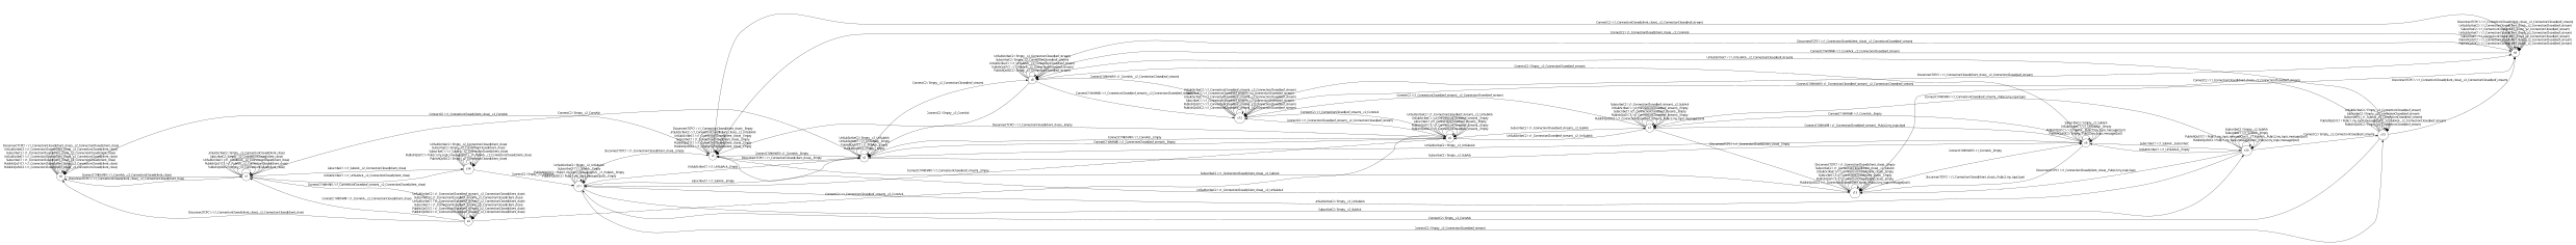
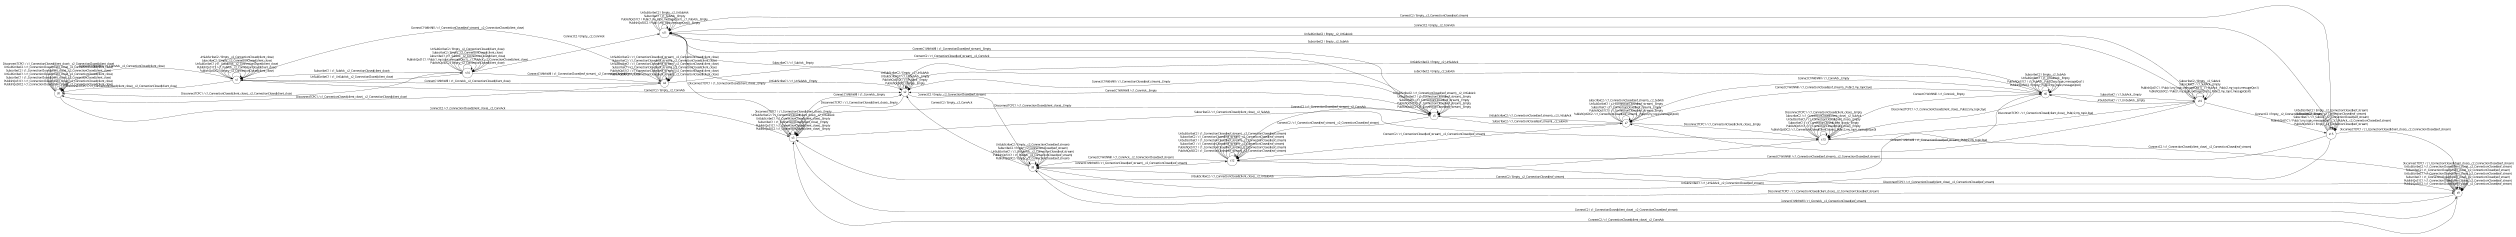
  digraph {
    fontname="Open Sans"
    rankdir=LR
    node [fontname="Open Sans" shape=circle]
    edge [fontname="Open Sans"]
    n1 [label=s0]
    n2 [label=s1]
    n3 [label=s3]
    n4 [label=s2]
    n5 [label=s4]
    n6 [label=s14]
    n7 [label=s9]
    n8 [label=s13]
    n9 [label=s5]
    n10 [label=s6]
    n11 [label=s8]
    n12 [label=s11]
    n13 [label=s7]
    n14 [label=s12]
    n15 [label=s10]
    n16 [label=s15]
    n1 -> n1 [label="PublishQoS0C2 / c1_ConnectionClosed(client_close)__c2_ConnectionClosed(client_close)"]
    n1 -> n1 [label="PublishQoS1C1 / c1_ConnectionClosed(client_close)__c2_ConnectionClosed(client_close)"]
    n1 -> n1 [label="SubscribeC1 / c1_ConnectionClosed(client_close)__c2_ConnectionClosed(client_close)"]
    n1 -> n1 [label="UnSubScribeC1 / c1_ConnectionClosed(client_close)__c2_ConnectionClosed(client_close)"]
    n1 -> n1 [label="SubscribeC2 / c1_ConnectionClosed(client_close)__c2_ConnectionClosed(client_close)"]
    n1 -> n1 [label="UnSubScribeC2 / c1_ConnectionClosed(client_close)__c2_ConnectionClosed(client_close)"]
    n1 -> n1 [label="DisconnectTCPC1 / c1_ConnectionClosed(client_close)__c2_ConnectionClosed(client_close)"]
    n1 -> n2 [label="ConnectC1WithWill / c1_ConnAck__c2_ConnectionClosed(client_close)"]
    n1 -> n3 [label="ConnectC2 / c1_ConnectionClosed(client_close)__c2_ConnAck"]
    n2 -> n1 [label="DisconnectTCPC1 / c1_ConnectionClosed(client_close)__c2_ConnectionClosed(client_close)"]
    n2 -> n2 [label="PublishQoS0C2 / Empty__c2_ConnectionClosed(client_close)"]
    n2 -> n2 [label="PublishQoS1C1 / c1_PubAck__c2_ConnectionClosed(client_close)"]
    n2 -> n2 [label="UnSubScribeC1 / c1_UnSubAck__c2_ConnectionClosed(client_close)"]
    n2 -> n2 [label="SubscribeC2 / Empty__c2_ConnectionClosed(client_close)"]
    n2 -> n2 [label="UnSubScribeC2 / Empty__c2_ConnectionClosed(client_close)"]
    n2 -> n4 [label="ConnectC2 / Empty__c2_ConnAck"]
    n2 -> n5 [label="ConnectC1WithWill / c1_ConnectionClosed(eof_stream)__c2_ConnectionClosed(client_close)"]
    n2 -> n6 [label="SubscribeC1 / c1_SubAck__c2_ConnectionClosed(client_close)"]
    n3 -> n3 [label="PublishQoS0C2 / c1_ConnectionClosed(client_close)__Empty"]
    n3 -> n3 [label="PublishQoS1C1 / c1_ConnectionClosed(client_close)__Empty"]
    n3 -> n3 [label="SubscribeC1 / c1_ConnectionClosed(client_close)__Empty"]
    n3 -> n3 [label="UnSubScribeC1 / c1_ConnectionClosed(client_close)__Empty"]
    n3 -> n3 [label="UnSubScribeC2 / c1_ConnectionClosed(client_close)__c2_UnSubAck"]
    n3 -> n3 [label="DisconnectTCPC1 / c1_ConnectionClosed(client_close)__Empty"]
    n3 -> n4 [label="ConnectC1WithWill / c1_ConnAck__Empty"]
    n3 -> n7 [label="ConnectC2 / c1_ConnectionClosed(client_close)__c2_ConnectionClosed(eof_stream)"]
    n3 -> n8 [label="SubscribeC2 / c1_ConnectionClosed(client_close)__c2_SubAck"]
    n4 -> n3 [label="DisconnectTCPC1 / c1_ConnectionClosed(client_close)__Empty"]
    n4 -> n4 [label="PublishQoS0C2 / Empty__Empty"]
    n4 -> n4 [label="PublishQoS1C1 / c1_PubAck__Empty"]
    n4 -> n4 [label="UnSubScribeC1 / c1_UnSubAck__Empty"]
    n4 -> n4 [label="UnSubScribeC2 / Empty__c2_UnSubAck"]
    n4 -> n9 [label="ConnectC1WithWill / c1_ConnectionClosed(eof_stream)__Empty"]
    n4 -> n10 [label="SubscribeC2 / Empty__c2_SubAck"]
    n4 -> n11 [label="ConnectC2 / Empty__c2_ConnectionClosed(eof_stream)"]
    n4 -> n12 [label="SubscribeC1 / c1_SubAck__Empty"]
    n5 -> n1 [label="DisconnectTCPC1 / c1_ConnectionClosed(client_close)__c2_ConnectionClosed(client_close)"]
    n5 -> n2 [label="ConnectC1WithWill / c1_ConnAck__c2_ConnectionClosed(client_close)"]
    n5 -> n5 [label="PublishQoS0C2 / c1_ConnectionClosed(eof_stream)__c2_ConnectionClosed(client_close)"]
    n5 -> n5 [label="PublishQoS1C1 / c1_ConnectionClosed(eof_stream)__c2_ConnectionClosed(client_close)"]
    n5 -> n5 [label="SubscribeC1 / c1_ConnectionClosed(eof_stream)__c2_ConnectionClosed(client_close)"]
    n5 -> n5 [label="UnSubScribeC1 / c1_ConnectionClosed(eof_stream)__c2_ConnectionClosed(client_close)"]
    n5 -> n5 [label="SubscribeC2 / c1_ConnectionClosed(eof_stream)__c2_ConnectionClosed(client_close)"]
    n5 -> n5 [label="UnSubScribeC2 / c1_ConnectionClosed(eof_stream)__c2_ConnectionClosed(client_close)"]
    n5 -> n9 [label="ConnectC2 / c1_ConnectionClosed(eof_stream)__c2_ConnAck"]
+   n6 -> n1 [label="DisconnectTCPC1 / c1_ConnectionClosed(client_close)__c2_ConnectionClosed(client_close)"]
    n6 -> n2 [label="UnSubScribeC1 / c1_UnSubAck__c2_ConnectionClosed(client_close)"]
+   n6 -> n5 [label="ConnectC1WithWill / c1_ConnectionClosed(eof_stream)__c2_ConnectionClosed(client_close)"]
    n6 -> n6 [label="PublishQoS0C2 / Empty__c2_ConnectionClosed(client_close)"]
    n6 -> n6 [label="PublishQoS1C1 / Pub(c1,my_topic,messageQos1)__c1_PubAck__c2_ConnectionClosed(client_close)"]
    n6 -> n6 [label="SubscribeC1 / c1_SubAck__c2_ConnectionClosed(client_close)"]
    n6 -> n6 [label="SubscribeC2 / Empty__c2_ConnectionClosed(client_close)"]
    n6 -> n6 [label="UnSubScribeC2 / Empty__c2_ConnectionClosed(client_close)"]
    n6 -> n12 [label="ConnectC2 / Empty__c2_ConnAck"]
    n7 -> n3 [label="ConnectC2 / c1_ConnectionClosed(client_close)__c2_ConnAck"]
    n7 -> n7 [label="PublishQoS0C2 / c1_ConnectionClosed(client_close)__c2_ConnectionClosed(eof_stream)"]
    n7 -> n7 [label="PublishQoS1C1 / c1_ConnectionClosed(client_close)__c2_ConnectionClosed(eof_stream)"]
    n7 -> n7 [label="SubscribeC1 / c1_ConnectionClosed(client_close)__c2_ConnectionClosed(eof_stream)"]
    n7 -> n7 [label="UnSubScribeC1 / c1_ConnectionClosed(client_close)__c2_ConnectionClosed(eof_stream)"]
    n7 -> n7 [label="SubscribeC2 / c1_ConnectionClosed(client_close)__c2_ConnectionClosed(eof_stream)"]
    n7 -> n7 [label="UnSubScribeC2 / c1_ConnectionClosed(client_close)__c2_ConnectionClosed(eof_stream)"]
    n7 -> n7 [label="DisconnectTCPC1 / c1_ConnectionClosed(client_close)__c2_ConnectionClosed(eof_stream)"]
    n7 -> n11 [label="ConnectC1WithWill / c1_ConnAck__c2_ConnectionClosed(eof_stream)"]
    n8 -> n3 [label="UnSubScribeC2 / c1_ConnectionClosed(client_close)__c2_UnSubAck"]
    n8 -> n7 [label="ConnectC2 / c1_ConnectionClosed(client_close)__c2_ConnectionClosed(eof_stream)"]
    n8 -> n8 [label="PublishQoS0C2 / c1_ConnectionClosed(client_close)__Pub(c2,my_topic,messageQos0)"]
    n8 -> n8 [label="PublishQoS1C1 / c1_ConnectionClosed(client_close)__Empty"]
    n8 -> n8 [label="SubscribeC1 / c1_ConnectionClosed(client_close)__Empty"]
    n8 -> n8 [label="UnSubScribeC1 / c1_ConnectionClosed(client_close)__Empty"]
    n8 -> n8 [label="SubscribeC2 / c1_ConnectionClosed(client_close)__c2_SubAck"]
    n8 -> n8 [label="DisconnectTCPC1 / c1_ConnectionClosed(client_close)__Empty"]
    n8 -> n10 [label="ConnectC1WithWill / c1_ConnAck__Empty"]
    n9 -> n3 [label="DisconnectTCPC1 / c1_ConnectionClosed(client_close)__Empty"]
    n9 -> n4 [label="ConnectC1WithWill / c1_ConnAck__Empty"]
    n9 -> n9 [label="PublishQoS0C2 / c1_ConnectionClosed(eof_stream)__Empty"]
    n9 -> n9 [label="PublishQoS1C1 / c1_ConnectionClosed(eof_stream)__Empty"]
    n9 -> n9 [label="SubscribeC1 / c1_ConnectionClosed(eof_stream)__Empty"]
    n9 -> n9 [label="UnSubScribeC1 / c1_ConnectionClosed(eof_stream)__Empty"]
    n9 -> n9 [label="UnSubScribeC2 / c1_ConnectionClosed(eof_stream)__c2_UnSubAck"]
    n9 -> n13 [label="SubscribeC2 / c1_ConnectionClosed(eof_stream)__c2_SubAck"]
    n9 -> n14 [label="ConnectC2 / c1_ConnectionClosed(eof_stream)__c2_ConnectionClosed(eof_stream)"]
    n10 -> n4 [label="UnSubScribeC2 / Empty__c2_UnSubAck"]
    n10 -> n8 [label="DisconnectTCPC1 / c1_ConnectionClosed(client_close)__Pub(c2,my_topic,bye)"]
    n10 -> n10 [label="PublishQoS0C2 / Empty__Pub(c2,my_topic,messageQos0)"]
    n10 -> n10 [label="PublishQoS1C1 / c1_PubAck__Pub(c2,my_topic,messageQos1)"]
    n10 -> n10 [label="UnSubScribeC1 / c1_UnSubAck__Empty"]
    n10 -> n10 [label="SubscribeC2 / Empty__c2_SubAck"]
    n10 -> n11 [label="ConnectC2 / Empty__c2_ConnectionClosed(eof_stream)"]
    n10 -> n13 [label="ConnectC1WithWill / c1_ConnectionClosed(eof_stream)__Pub(c2,my_topic,bye)"]
-   n10 -> n15 [label="SubscribeC1 / c1_SubAck__SubscribeC"]
+   n10 -> n15 [label="SubscribeC1 / c1_SubAck__Empty"]
    n11 -> n4 [label="ConnectC2 / Empty__c2_ConnAck"]
    n11 -> n7 [label="DisconnectTCPC1 / c1_ConnectionClosed(client_close)__c2_ConnectionClosed(eof_stream)"]
    n11 -> n11 [label="PublishQoS0C2 / Empty__c2_ConnectionClosed(eof_stream)"]
    n11 -> n11 [label="PublishQoS1C1 / c1_PubAck__c2_ConnectionClosed(eof_stream)"]
    n11 -> n11 [label="UnSubScribeC1 / c1_UnSubAck__c2_ConnectionClosed(eof_stream)"]
    n11 -> n11 [label="SubscribeC2 / Empty__c2_ConnectionClosed(eof_stream)"]
    n11 -> n11 [label="UnSubScribeC2 / Empty__c2_ConnectionClosed(eof_stream)"]
    n11 -> n14 [label="ConnectC1WithWill / c1_ConnectionClosed(eof_stream)__c2_ConnectionClosed(eof_stream)"]
    n12 -> n3 [label="DisconnectTCPC1 / c1_ConnectionClosed(client_close)__Empty"]
    n12 -> n4 [label="UnSubScribeC1 / c1_UnSubAck__Empty"]
    n12 -> n9 [label="ConnectC1WithWill / c1_ConnectionClosed(eof_stream)__Empty"]
    n12 -> n12 [label="PublishQoS0C2 / Pub(c1,my_topic,messageQos0)__Empty"]
    n12 -> n12 [label="PublishQoS1C1 / Pub(c1,my_topic,messageQos1)__c1_PubAck__Empty"]
    n12 -> n12 [label="SubscribeC1 / c1_SubAck__Empty"]
    n12 -> n12 [label="UnSubScribeC2 / Empty__c2_UnSubAck"]
    n12 -> n15 [label="SubscribeC2 / Empty__c2_SubAck"]
    n12 -> n16 [label="ConnectC2 / Empty__c2_ConnectionClosed(eof_stream)"]
    n13 -> n8 [label="DisconnectTCPC1 / c1_ConnectionClosed(client_close)__Empty"]
    n13 -> n9 [label="UnSubScribeC2 / c1_ConnectionClosed(eof_stream)__c2_UnSubAck"]
    n13 -> n10 [label="ConnectC1WithWill / c1_ConnAck__Empty"]
    n13 -> n13 [label="PublishQoS0C2 / c1_ConnectionClosed(eof_stream)__Pub(c2,my_topic,messageQos0)"]
    n13 -> n13 [label="PublishQoS1C1 / c1_ConnectionClosed(eof_stream)__Empty"]
    n13 -> n13 [label="SubscribeC1 / c1_ConnectionClosed(eof_stream)__Empty"]
    n13 -> n13 [label="UnSubScribeC1 / c1_ConnectionClosed(eof_stream)__Empty"]
    n13 -> n13 [label="SubscribeC2 / c1_ConnectionClosed(eof_stream)__c2_SubAck"]
    n13 -> n14 [label="ConnectC2 / c1_ConnectionClosed(eof_stream)__c2_ConnectionClosed(eof_stream)"]
    n14 -> n7 [label="DisconnectTCPC1 / c1_ConnectionClosed(client_close)__c2_ConnectionClosed(eof_stream)"]
    n14 -> n9 [label="ConnectC2 / c1_ConnectionClosed(eof_stream)__c2_ConnAck"]
    n14 -> n11 [label="ConnectC1WithWill / c1_ConnAck__c2_ConnectionClosed(eof_stream)"]
    n14 -> n14 [label="PublishQoS0C2 / c1_ConnectionClosed(eof_stream)__c2_ConnectionClosed(eof_stream)"]
    n14 -> n14 [label="PublishQoS1C1 / c1_ConnectionClosed(eof_stream)__c2_ConnectionClosed(eof_stream)"]
    n14 -> n14 [label="SubscribeC1 / c1_ConnectionClosed(eof_stream)__c2_ConnectionClosed(eof_stream)"]
    n14 -> n14 [label="UnSubScribeC1 / c1_ConnectionClosed(eof_stream)__c2_ConnectionClosed(eof_stream)"]
    n14 -> n14 [label="SubscribeC2 / c1_ConnectionClosed(eof_stream)__c2_ConnectionClosed(eof_stream)"]
    n14 -> n14 [label="UnSubScribeC2 / c1_ConnectionClosed(eof_stream)__c2_ConnectionClosed(eof_stream)"]
    n15 -> n8 [label="DisconnectTCPC1 / c1_ConnectionClosed(client_close)__Pub(c2,my_topic,bye)"]
    n15 -> n10 [label="UnSubScribeC1 / c1_UnSubAck__Empty"]
    n15 -> n12 [label="UnSubScribeC2 / Empty__c2_UnSubAck"]
    n15 -> n13 [label="ConnectC1WithWill / c1_ConnectionClosed(eof_stream)__Pub(c2,my_topic,bye)"]
    n15 -> n15 [label="PublishQoS0C2 / Pub(c1,my_topic,messageQos0)__Pub(c2,my_topic,messageQos0)"]
    n15 -> n15 [label="PublishQoS1C1 / Pub(c1,my_topic,messageQos1)__c1_PubAck__Pub(c2,my_topic,messageQos1)"]
    n15 -> n15 [label="SubscribeC1 / c1_SubAck__Empty"]
    n15 -> n15 [label="SubscribeC2 / Empty__c2_SubAck"]
    n15 -> n16 [label="ConnectC2 / Empty__c2_ConnectionClosed(eof_stream)"]
    n16 -> n7 [label="DisconnectTCPC1 / c1_ConnectionClosed(client_close)__c2_ConnectionClosed(eof_stream)"]
    n16 -> n11 [label="UnSubScribeC1 / c1_UnSubAck__c2_ConnectionClosed(eof_stream)"]
    n16 -> n12 [label="ConnectC2 / Empty__c2_ConnAck"]
    n16 -> n14 [label="ConnectC1WithWill / c1_ConnectionClosed(eof_stream)__c2_ConnectionClosed(eof_stream)"]
    n16 -> n16 [label="PublishQoS0C2 / Empty__c2_ConnectionClosed(eof_stream)"]
    n16 -> n16 [label="PublishQoS1C1 / Pub(c1,my_topic,messageQos1)__c1_PubAck__c2_ConnectionClosed(eof_stream)"]
    n16 -> n16 [label="SubscribeC1 / c1_SubAck__c2_ConnectionClosed(eof_stream)"]
    n16 -> n16 [label="SubscribeC2 / Empty__c2_ConnectionClosed(eof_stream)"]
    n16 -> n16 [label="UnSubScribeC2 / Empty__c2_ConnectionClosed(eof_stream)"]
  }
